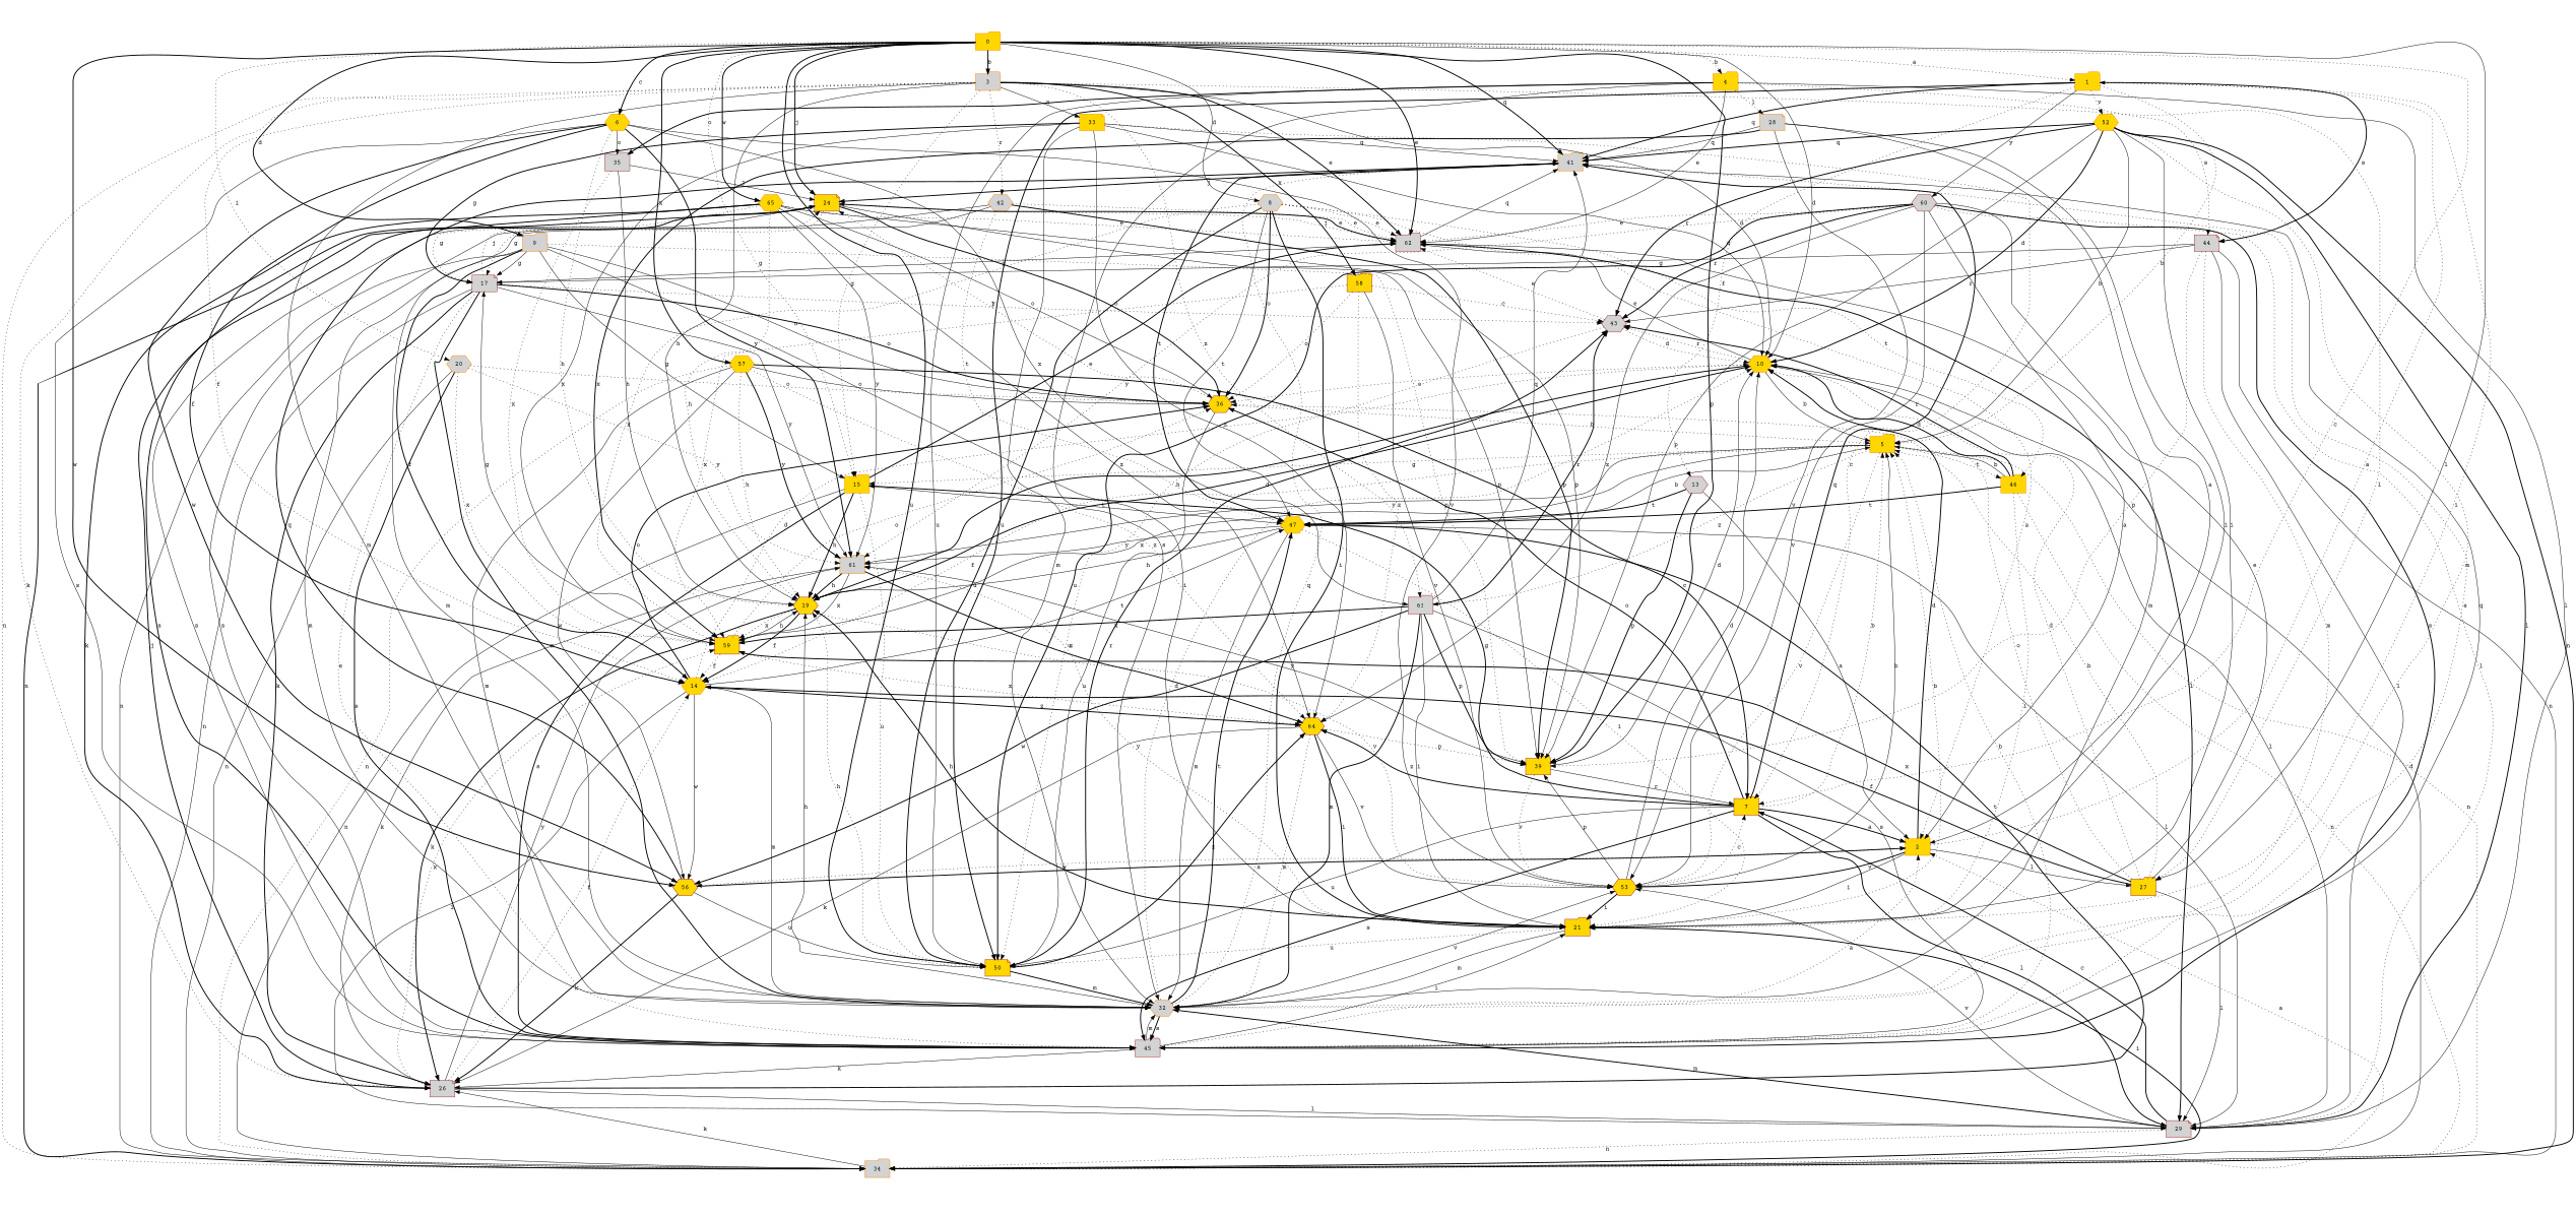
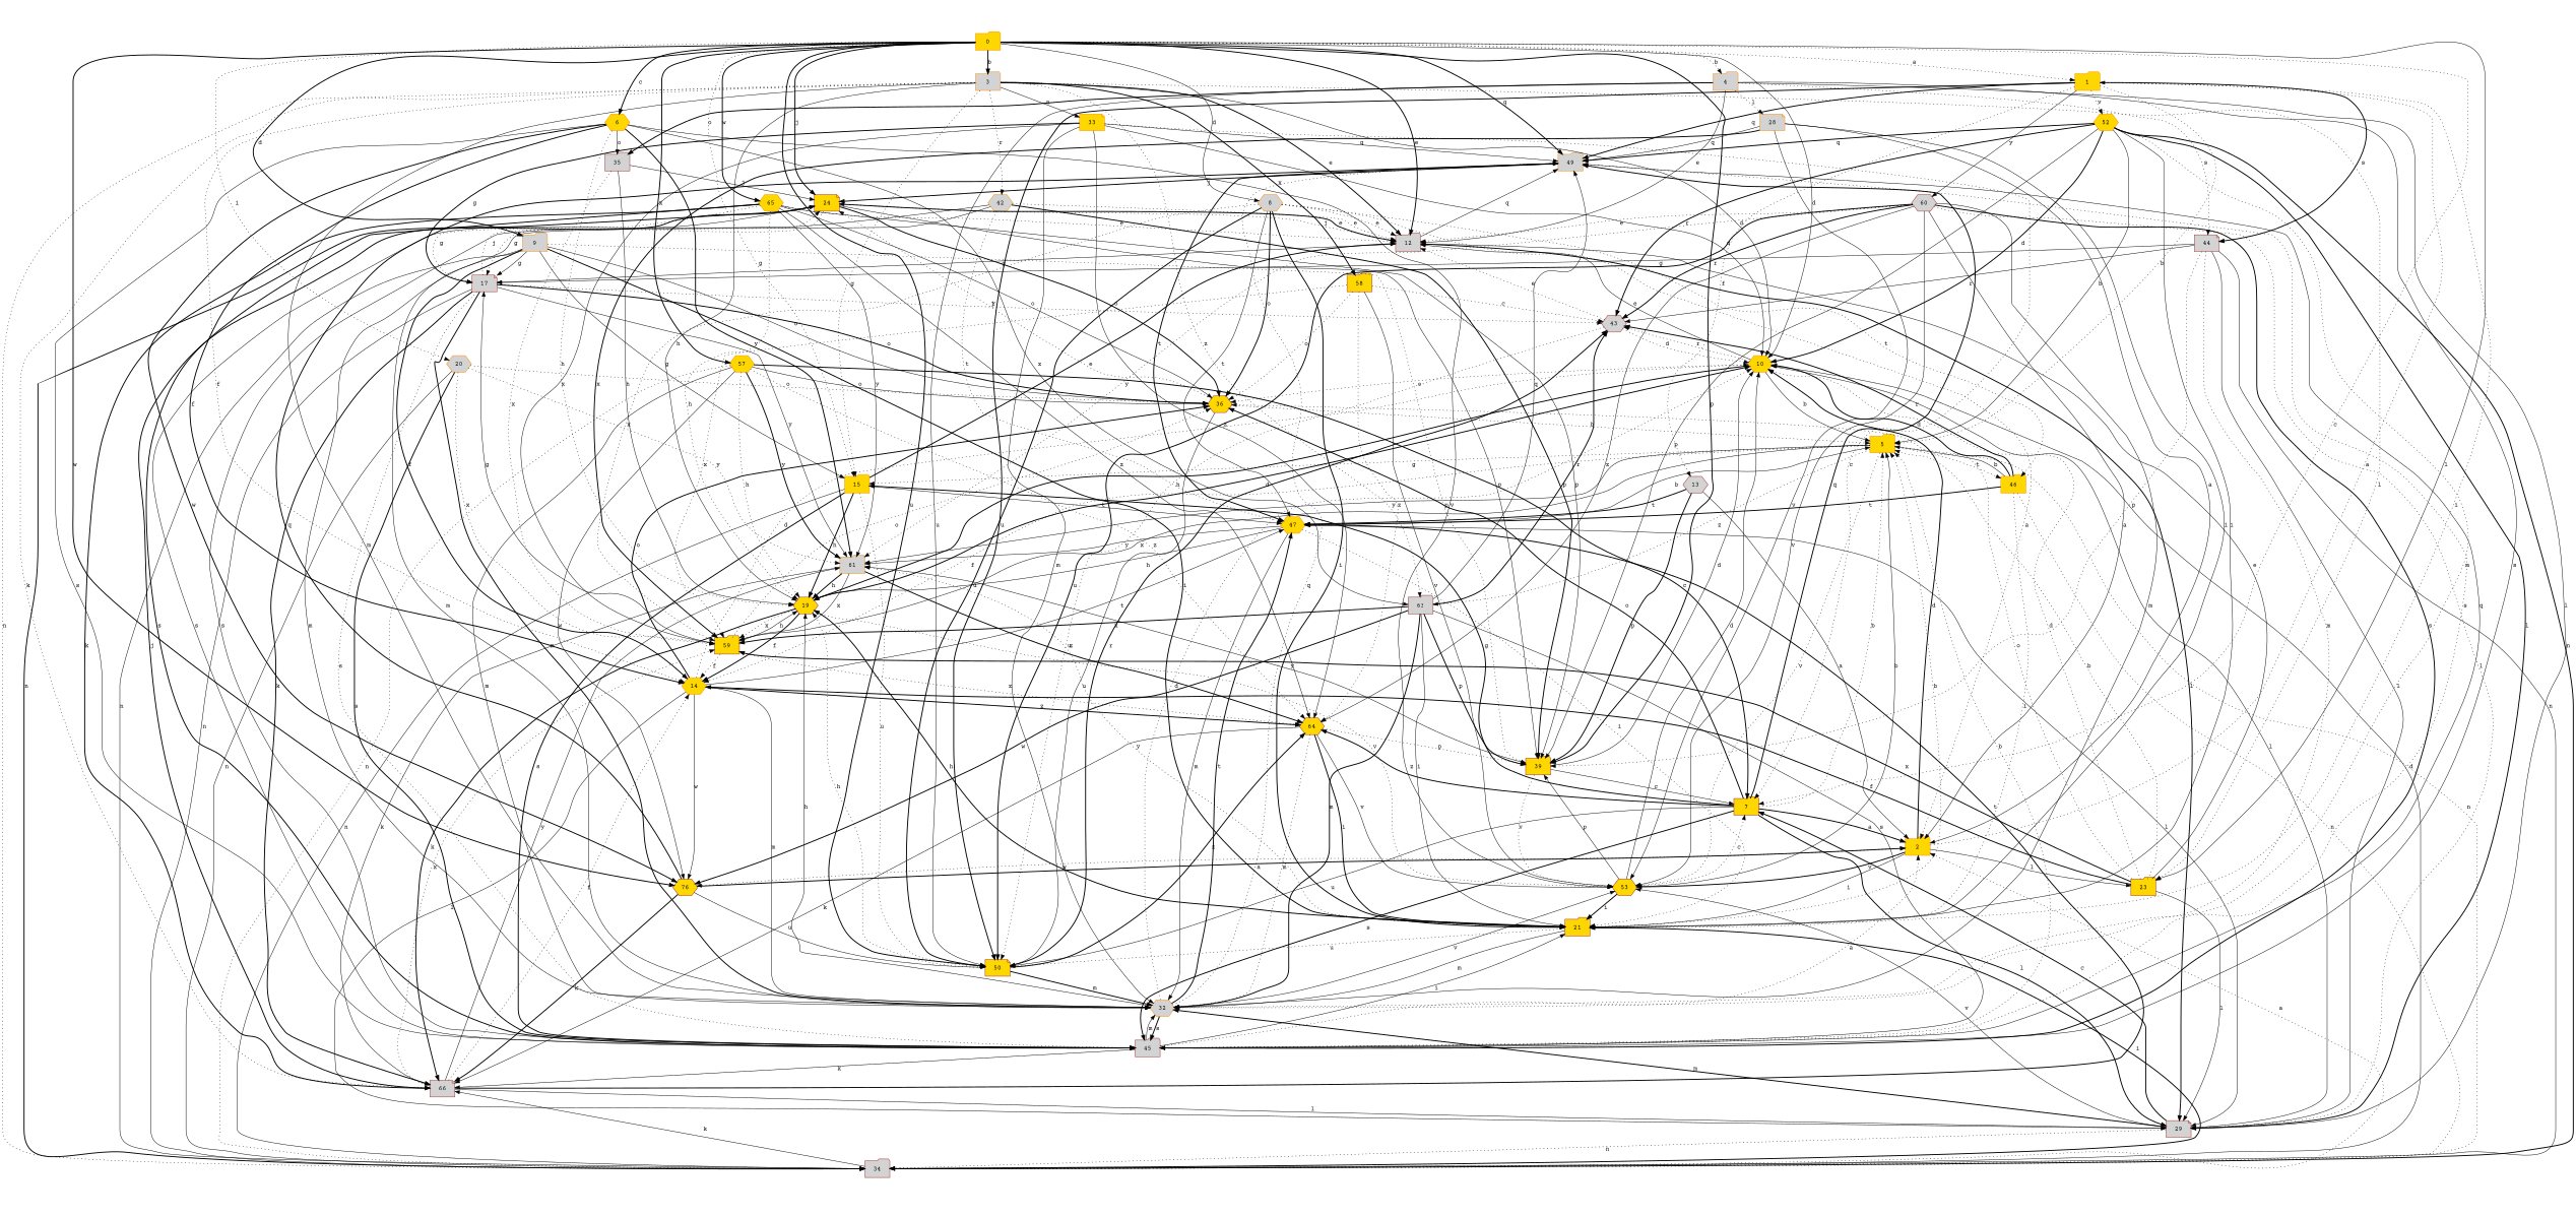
  strict digraph {
    fontname="Courier Prime"
    node [color=darkorange fillcolor=gold fontname="Courier Prime" shape=folder style=filled]
    edge [fontname="Courier Prime" style=solid]
    0
    1
    3 [fillcolor=lightgrey]
-   4
+   4 [fillcolor=lightgrey]
    6 [shape=hexagon]
    7 [color=brown]
    8 [fillcolor=lightgrey shape=hexagon]
    9 [fillcolor=lightgrey]
    10 [shape=hexagon]
-   12 [color=brown fillcolor=lightgrey label=62]
+   12 [color=brown fillcolor=lightgrey]
    15
    20 [fillcolor=lightgrey shape=hexagon]
    24 [color=brown shape=note]
-   27 [color=brown]
+   27 [color=brown label=23]
    39 [color=brown]
-   41 [fillcolor=lightgrey]
+   41 [fillcolor=lightgrey label=49]
    50 [color=brown shape=note]
    n18 [label=65 shape=hexagon]
-   56 [color=brown shape=hexagon]
+   56 [color=brown shape=hexagon label=76]
    57 [shape=hexagon]
    5
    13 [color=brown fillcolor=lightgrey shape=hexagon]
    21 [color=brown]
    44 [color=brown fillcolor=lightgrey shape=note]
    52 [shape=hexagon]
    60 [color=brown fillcolor=lightgrey shape=hexagon]
    14 [shape=hexagon]
    19 [color=brown shape=hexagon]
-   26 [color=brown fillcolor=lightgrey shape=note]
+   26 [color=brown fillcolor=lightgrey shape=note label=66]
    32 [fillcolor=lightgrey shape=hexagon]
    33 [shape=note]
-   34 [fillcolor=lightgrey]
+   34 [color=brown fillcolor=lightgrey]
    42 [fillcolor=lightgrey shape=hexagon]
    58 [color=brown]
    63 [color=brown fillcolor=lightgrey]
    28 [fillcolor=lightgrey shape=note]
    29 [color=brown fillcolor=lightgrey shape=note]
    35 [color=brown fillcolor=lightgrey]
    45 [color=brown fillcolor=lightgrey]
    53 [color=brown shape=hexagon]
    61 [fillcolor=lightgrey]
    2
    36 [color=brown shape=hexagon]
    64 [color=brown shape=hexagon]
    46
    59 [color=brown]
    47 [shape=hexagon]
    17 [color=brown fillcolor=lightgrey shape=note]
    43 [color=brown fillcolor=lightgrey shape=hexagon]
    0 -> 1 [label=a style=dotted]
    0 -> 3 [label=b style=bold]
    0 -> 4 [label=b style=dotted]
    0 -> 6 [label=c style=bold]
    0 -> 7 [label=c style=dotted]
    0 -> 8 [label=d]
    0 -> 9 [label=d style=bold]
    0 -> 10 [label=d]
    0 -> 12 [label=e style=bold]
    0 -> 15 [label=g style=dotted]
    0 -> 20 [label=i style=dotted]
    0 -> 24 [label=j style=bold]
    0 -> 27 [label=l]
    0 -> 39 [label=p style=bold]
    0 -> 41 [label=q style=bold]
    0 -> 50 [label=u style=bold]
    0 -> n18 [label=w style=bold]
    0 -> 56 [label=w style=bold]
    0 -> 57 [label=x style=bold]
    1 -> 41 [label=q style=bold]
    1 -> 50 [label=u style=bold]
    1 -> 5 [label=b style=dotted]
    1 -> 13 [label=f style=dotted]
    1 -> 21 [label=i style=dotted]
    1 -> 44 [label=s style=bold]
    1 -> 52 [label=v style=dotted]
    1 -> 60 [label=y]
    3 -> 10 [label=d]
    3 -> 12 [label=e style=bold]
    3 -> 15 [label=g style=dotted]
    3 -> 27 [label=l style=dotted]
    3 -> 14 [label=f style=dotted]
    3 -> 19 [label=h]
    3 -> 26 [label=k style=dotted]
    3 -> 32 [label=m]
    3 -> 33 [label=n]
    3 -> 34 [label=n style=dotted]
    3 -> 42 [label=r style=dotted]
    3 -> 58 [label=x style=bold]
    3 -> 63 [label=z style=dotted]
    4 -> 12 [label=e]
    4 -> 50 [label=u]
    4 -> 44 [label=s style=dotted]
    4 -> 28 [label=l style=dotted]
    4 -> 29 [label=l]
    4 -> 35 [label=o style=bold]
-   4 -> 32 [label=s]
+   4 -> 45 [label=s]
    6 -> 56 [label=w style=bold]
    6 -> 14 [label=f style=bold]
    6 -> 19 [label=h style=dotted]
    6 -> 63 [label=z]
    6 -> 35 [label=o]
    6 -> 45 [label=s]
    6 -> 53 [label=v]
    6 -> 61 [label=y style=bold]
    7 -> 15 [label=g style=bold]
    7 -> 41 [label=q style=bold]
    7 -> 50 [label=u]
    7 -> 5 [label=b style=dotted]
    7 -> 29 [label=l style=bold]
    7 -> 45 [label=s style=bold]
    7 -> 2 [label=a style=bold]
    7 -> 36 [label=o style=bold]
    7 -> 64 [label=z style=bold]
    8 -> 12 [label=e style=dotted]
    8 -> 50 [label=u style=bold]
    8 -> 21 [label=i style=bold]
    8 -> 2 [label=a style=dotted]
    8 -> 36 [label=o style=bold]
    8 -> 46 [label=t style=dotted]
    8 -> 59 [label=x style=dotted]
    8 -> 47 [label=t]
    9 -> 15 [label=g]
    9 -> 39 [label=p style=dotted]
-   9 -> 21 [label=i]
+   9 -> 21 [label=i style=bold]
    9 -> 14 [label=f style=bold]
    9 -> 32 [label=m]
    9 -> 34 [label=n]
    9 -> 36 [label=o]
    9 -> 17 [label=g]
    10 -> 12 [label=e]
    10 -> 5 [label=b]
    10 -> 19 [label=h style=bold]
    10 -> 29 [label=l]
    10 -> 36 [label=o style=dotted]
    10 -> 43 [label=r style=dotted]
    12 -> 24 [label=j style=dotted]
    12 -> 41 [label=q]
    12 -> 29 [label=l style=bold]
    12 -> 17 [label=g]
    15 -> 12 [label=e style=bold]
    15 -> 50 [label=u style=dotted]
    15 -> 19 [label=h style=bold]
    15 -> 34 [label=n]
    15 -> 45 [label=s style=bold]
    15 -> 47 [label=t]
    20 -> 34 [label=n]
    20 -> 45 [label=s style=bold]
    20 -> 61 [label=y style=dotted]
    20 -> 36 [label=o style=dotted]
    20 -> 59 [label=x style=dotted]
    24 -> 12 [label=e style=bold]
    24 -> 39 [label=p]
    24 -> 34 [label=n style=bold]
    24 -> 45 [label=s]
    24 -> 36 [label=o style=bold]
    24 -> 17 [label=g style=dotted]
    27 -> 10 [label=d style=dotted]
    27 -> 12 [label=e]
    27 -> 5 [label=b style=dotted]
    27 -> 14 [label=f style=bold]
    27 -> 29 [label=l]
    27 -> 36 [label=o style=dotted]
    27 -> 59 [label=x style=bold]
    39 -> 7 [label=c]
    39 -> 10 [label=d]
    39 -> 53 [label=v style=dotted]
    39 -> 61 [label=y]
    41 -> 24 [label=j style=bold]
    41 -> 45 [label=s style=dotted]
    41 -> 47 [label=t style=bold]
    50 -> 19 [label=h style=dotted]
    50 -> 32 [label=m style=bold]
    50 -> 64 [label=z style=bold]
    50 -> 43 [label=r style=bold]
    n18 -> 12 [label=e style=dotted]
    n18 -> 39 [label=p]
    n18 -> 19 [label=h style=dotted]
    n18 -> 26 [label=k style=bold]
    n18 -> 45 [label=s style=bold]
    n18 -> 61 [label=y]
    n18 -> 36 [label=o]
    n18 -> 64 [label=z]
    n18 -> 17 [label=g style=dotted]
    56 -> 41 [label=q style=bold]
    56 -> 50 [label=u]
    56 -> 26 [label=k style=bold]
    56 -> 2 [label=a style=bold]
    57 -> 7 [label=c style=bold]
    57 -> 56 [label=w]
    57 -> 19 [label=h style=dotted]
    57 -> 32 [label=m]
    57 -> 34 [label=n style=dotted]
    57 -> 61 [label=y style=bold]
    57 -> 36 [label=o]
    57 -> 64 [label=z style=dotted]
    5 -> 15 [label=g style=dotted]
    5 -> 14 [label=f style=dotted]
    5 -> 34 [label=n style=dotted]
    5 -> 63 [label=z style=dotted]
    5 -> 53 [label=v style=dotted]
    5 -> 61 [label=y]
    5 -> 46 [label=t style=dotted]
    5 -> 59 [label=x]
    13 -> 39 [label=p style=bold]
    13 -> 2 [label=a]
    13 -> 47 [label=t style=bold]
    21 -> 50 [label=u style=dotted]
    21 -> 5 [label=b style=dotted]
    21 -> 19 [label=h style=bold]
    21 -> 32 [label=m]
    21 -> 61 [label=y style=dotted]
    44 -> 39 [label=p style=dotted]
    44 -> 32 [label=m style=dotted]
    44 -> 34 [label=n]
    44 -> 29 [label=l]
    44 -> 17 [label=g]
    44 -> 43 [label=r]
    52 -> 10 [label=d style=bold]
    52 -> 39 [label=p]
    52 -> 41 [label=q style=bold]
    52 -> 5 [label=b]
    52 -> 21 [label=i]
    52 -> 32 [label=m style=dotted]
    52 -> 34 [label=n style=bold]
    52 -> 29 [label=l style=bold]
    52 -> 43 [label=r style=bold]
    60 -> 12 [label=e style=dotted]
    60 -> 50 [label=u style=bold]
    60 -> 32 [label=m]
    60 -> 29 [label=l style=dotted]
    60 -> 45 [label=s style=bold]
    60 -> 53 [label=v]
    60 -> 61 [label=y style=dotted]
    60 -> 2 [label=a]
    60 -> 64 [label=z]
    60 -> 43 [label=r style=bold]
    14 -> 10 [label=d style=dotted]
    14 -> 56 [label=w]
    14 -> 32 [label=m]
    14 -> 29 [label=l]
    14 -> 36 [label=o style=bold]
    14 -> 64 [label=z style=bold]
    14 -> 47 [label=t]
    19 -> 10 [label=d style=bold]
    19 -> 14 [label=f style=bold]
    19 -> 26 [label=k style=bold]
    19 -> 53 [label=v style=dotted]
    19 -> 59 [label=x style=dotted]
    26 -> 24 [label=j style=bold]
    26 -> 14 [label=f style=dotted]
    26 -> 29 [label=l]
    26 -> 61 [label=y]
    26 -> 59 [label=x style=dotted]
    26 -> 47 [label=t style=bold]
    32 -> 10 [label=d style=dotted]
    32 -> 41 [label=q style=dotted]
    32 -> 19 [label=h]
    32 -> 45 [label=s style=bold]
    32 -> 53 [label=v]
    32 -> 47 [label=t style=bold]
    33 -> 7 [label=c style=dotted]
    33 -> 10 [label=d]
    33 -> 41 [label=q]
    33 -> 32 [label=m]
    33 -> 64 [label=z]
    33 -> 59 [label=x]
    33 -> 17 [label=g style=bold]
    34 -> 10 [label=d]
    34 -> 21 [label=i style=bold]
    34 -> 26 [label=k]
    34 -> 2 [label=a style=dotted]
    42 -> 12 [label=e style=dotted]
    42 -> 39 [label=p style=bold]
    42 -> 32 [label=m]
    42 -> 45 [label=s]
    42 -> 47 [label=t style=dotted]
    58 -> 53 [label=v]
    58 -> 36 [label=o style=dotted]
    58 -> 64 [label=z style=dotted]
    58 -> 59 [label=x style=dotted]
    58 -> 43 [label=c style=dotted]
    63 -> 39 [label=p style=bold]
    63 -> 41 [label=q]
    63 -> 56 [label=w style=bold]
    63 -> 21 [label=i]
    63 -> 32 [label=m style=bold]
    63 -> 45 [label=s]
    63 -> 59 [label=x style=bold]
    63 -> 43 [label=r style=bold]
    28 -> 41 [label=q]
    28 -> 21 [label=i]
    28 -> 53 [label=v]
    28 -> 2 [label=a]
    28 -> 59 [label=x style=bold]
    29 -> 7 [label=c style=bold]
    29 -> 32 [label=m style=bold]
    29 -> 34 [label=n style=dotted]
    29 -> 53 [label=v]
    35 -> 24 [label=j]
    35 -> 19 [label=h]
    35 -> 59 [label=x style=dotted]
    45 -> 41 [label=q]
    45 -> 5 [label=b style=dotted]
    45 -> 21 [label=i]
    45 -> 26 [label=k]
    45 -> 32 [label=m]
    45 -> 2 [label=a style=dotted]
    53 -> 7 [label=c style=dotted]
    53 -> 10 [label=d]
    53 -> 39 [label=p]
    53 -> 5 [label=b]
    53 -> 21 [label=i style=bold]
    61 -> 19 [label=h style=bold]
    61 -> 26 [label=k]
    61 -> 64 [label=z style=bold]
    61 -> 59 [label=x]
    2 -> 1 [label=a style=dotted]
    2 -> 10 [label=d style=bold]
    2 -> 27 [label=l]
    2 -> 56 [label=w style=dotted]
    2 -> 21 [label=i]
    2 -> 53 [label=v style=bold]
    36 -> 24 [label=j style=dotted]
    36 -> 50 [label=u]
    36 -> 5 [label=b style=dotted]
    64 -> 39 [label=p style=dotted]
    64 -> 21 [label=i style=bold]
    64 -> 26 [label=k]
    64 -> 32 [label=m style=dotted]
    64 -> 53 [label=v]
    46 -> 10 [label=d style=bold]
    46 -> 5 [label=b]
    46 -> 21 [label=i style=dotted]
    46 -> 34 [label=n style=dotted]
    46 -> 47 [label=t style=bold]
    46 -> 43 [label=r style=bold]
    59 -> 14 [label=f style=dotted]
    59 -> 19 [label=h]
    59 -> 36 [label=o style=dotted]
    59 -> 64 [label=z style=dotted]
    59 -> 17 [label=g]
    47 -> 5 [label=b]
    47 -> 21 [label=i style=dotted]
    47 -> 19 [label=h]
    47 -> 32 [label=m]
    47 -> 29 [label=l]
    47 -> 61 [label=y]
    17 -> 24 [label=j style=dotted]
    17 -> 26 [label=k style=bold]
    17 -> 32 [label=m style=bold]
    17 -> 34 [label=n]
    17 -> 45 [label=s style=dotted]
    17 -> 61 [label=y]
    17 -> 36 [label=o style=bold]
    17 -> 43 [label=r style=dotted]
    43 -> 10 [label=d style=dotted]
    43 -> 12 [label=e style=dotted]
    43 -> 50 [label=u style=dotted]
  }
